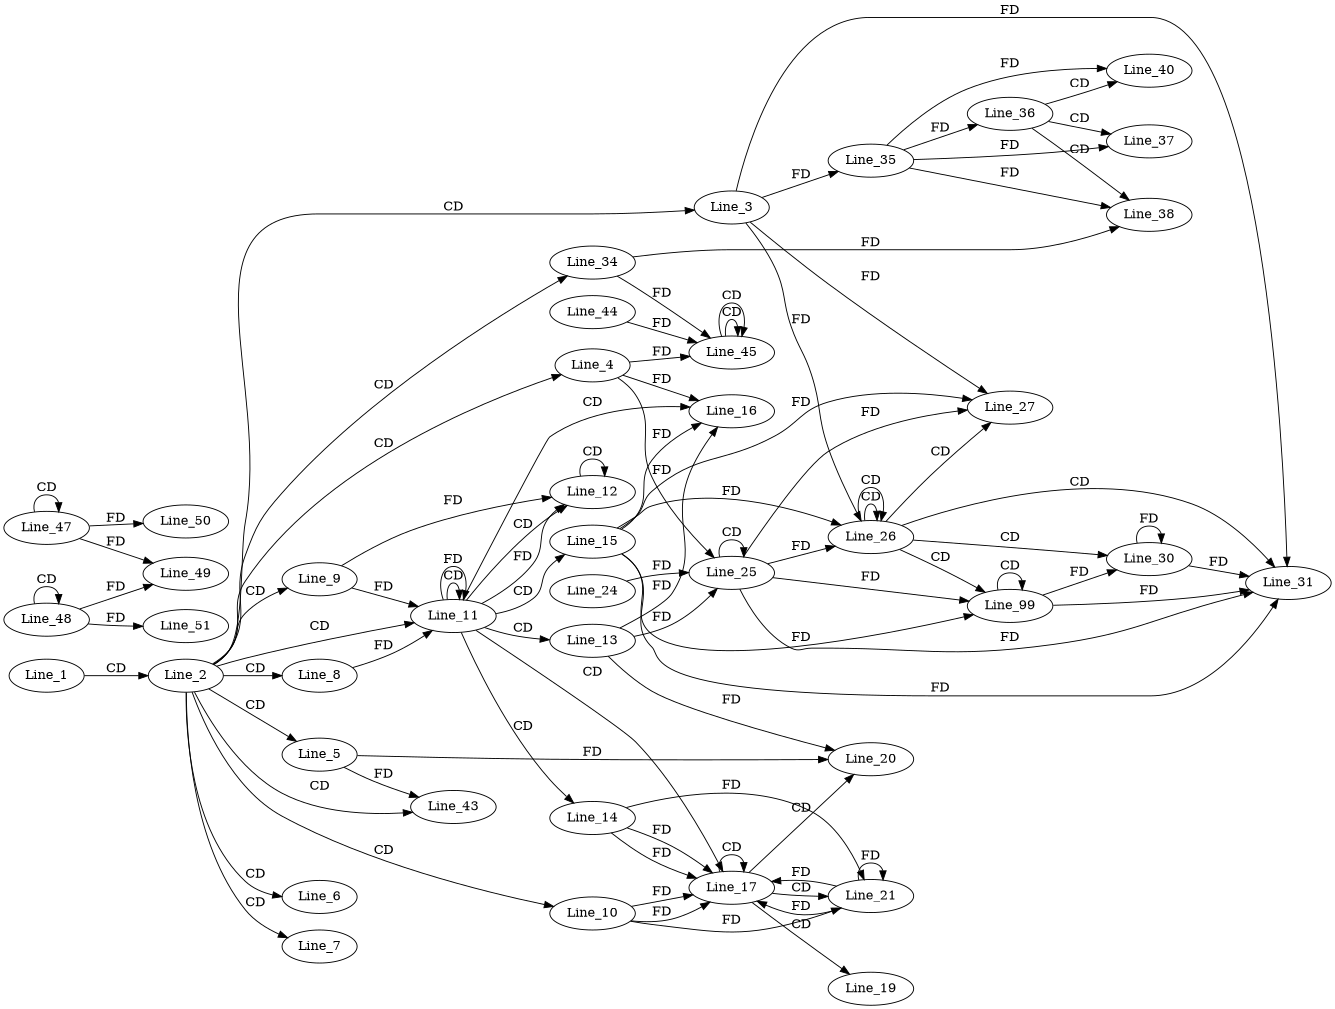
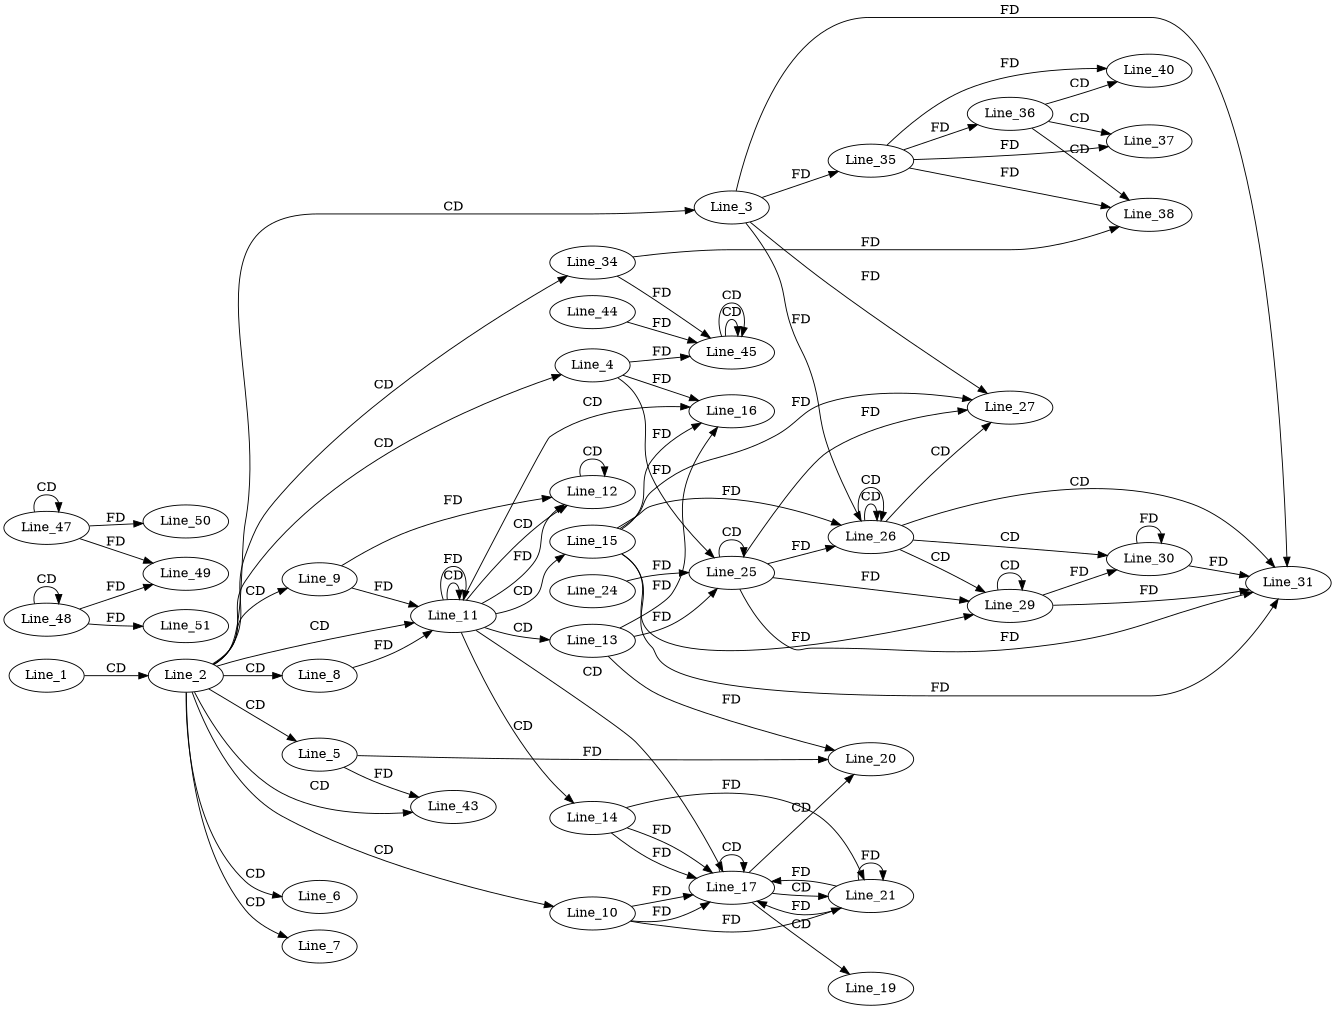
  digraph {
    rankdir=LR
    Line_1
    Line_2
    Line_3
    Line_4
    Line_5
    Line_6
    Line_7
    Line_8
    Line_9
    Line_10
    Line_11
    Line_34
    Line_43
    Line_26
    Line_27
    Line_31
    Line_35
    Line_16
    Line_25
    Line_45
    Line_20
    Line_12
    Line_17
    Line_21
    Line_13
    Line_14
    Line_15
    Line_38
-   Line_29 [label=Line_99]
+   Line_29
    Line_30
    Line_36
    Line_37
    Line_40
    Line_19
    Line_24
    Line_44
    Line_47
    Line_49
    Line_50
    Line_48
    Line_51
    Line_1 -> Line_2 [label=CD]
    Line_2 -> Line_3 [label=CD]
    Line_2 -> Line_4 [label=CD]
    Line_2 -> Line_5 [label=CD]
    Line_2 -> Line_6 [label=CD]
    Line_2 -> Line_7 [label=CD]
    Line_2 -> Line_8 [label=CD]
    Line_2 -> Line_9 [label=CD]
    Line_2 -> Line_10 [label=CD]
    Line_2 -> Line_11 [label=CD]
    Line_2 -> Line_34 [label=CD]
    Line_2 -> Line_43 [label=CD]
    Line_3 -> Line_26 [label=FD]
    Line_3 -> Line_27 [label=FD]
    Line_3 -> Line_31 [label=FD]
    Line_3 -> Line_35 [label=FD]
    Line_4 -> Line_16 [label=FD]
    Line_4 -> Line_25 [label=FD]
    Line_4 -> Line_45 [label=FD]
    Line_5 -> Line_43 [label=FD]
    Line_5 -> Line_20 [label=FD]
    Line_8 -> Line_11 [label=FD]
    Line_9 -> Line_11 [label=FD]
    Line_9 -> Line_12 [label=FD]
    Line_10 -> Line_17 [label=FD]
    Line_10 -> Line_17 [label=FD]
    Line_10 -> Line_21 [label=FD]
    Line_11 -> Line_11 [label=CD]
    Line_11 -> Line_11 [label=FD]
    Line_11 -> Line_16 [label=CD]
    Line_11 -> Line_12 [label=CD]
    Line_11 -> Line_12 [label=FD]
    Line_11 -> Line_17 [label=CD]
    Line_11 -> Line_13 [label=CD]
    Line_11 -> Line_14 [label=CD]
    Line_11 -> Line_15 [label=CD]
    Line_34 -> Line_45 [label=FD]
    Line_34 -> Line_38 [label=FD]
    Line_26 -> Line_26 [label=CD]
    Line_26 -> Line_26 [label=CD]
    Line_26 -> Line_27 [label=CD]
    Line_26 -> Line_31 [label=CD]
    Line_26 -> Line_29 [label=CD]
    Line_26 -> Line_30 [label=CD]
    Line_35 -> Line_38 [label=FD]
    Line_35 -> Line_36 [label=FD]
    Line_35 -> Line_37 [label=FD]
    Line_35 -> Line_40 [label=FD]
    Line_25 -> Line_26 [label=FD]
    Line_25 -> Line_27 [label=FD]
    Line_25 -> Line_31 [label=FD]
    Line_25 -> Line_25 [label=CD]
    Line_25 -> Line_29 [label=FD]
    Line_45 -> Line_45 [label=CD]
    Line_45 -> Line_45 [label=CD]
    Line_12 -> Line_12 [label=CD]
    Line_17 -> Line_20 [label=CD]
    Line_17 -> Line_17 [label=CD]
    Line_17 -> Line_21 [label=CD]
    Line_17 -> Line_19 [label=CD]
    Line_21 -> Line_17 [label=FD]
    Line_21 -> Line_17 [label=FD]
    Line_21 -> Line_21 [label=FD]
    Line_13 -> Line_16 [label=FD]
    Line_13 -> Line_25 [label=FD]
    Line_13 -> Line_20 [label=FD]
    Line_14 -> Line_17 [label=FD]
    Line_14 -> Line_17 [label=FD]
    Line_14 -> Line_21 [label=FD]
    Line_15 -> Line_26 [label=FD]
    Line_15 -> Line_27 [label=FD]
    Line_15 -> Line_31 [label=FD]
    Line_15 -> Line_16 [label=FD]
    Line_15 -> Line_29 [label=FD]
    Line_29 -> Line_31 [label=FD]
    Line_29 -> Line_29 [label=CD]
    Line_29 -> Line_30 [label=FD]
    Line_30 -> Line_31 [label=FD]
    Line_30 -> Line_30 [label=FD]
    Line_36 -> Line_38 [label=CD]
    Line_36 -> Line_37 [label=CD]
    Line_36 -> Line_40 [label=CD]
    Line_24 -> Line_25 [label=FD]
    Line_44 -> Line_45 [label=FD]
    Line_47 -> Line_47 [label=CD]
    Line_47 -> Line_49 [label=FD]
    Line_47 -> Line_50 [label=FD]
    Line_48 -> Line_49 [label=FD]
    Line_48 -> Line_48 [label=CD]
    Line_48 -> Line_51 [label=FD]
  }
